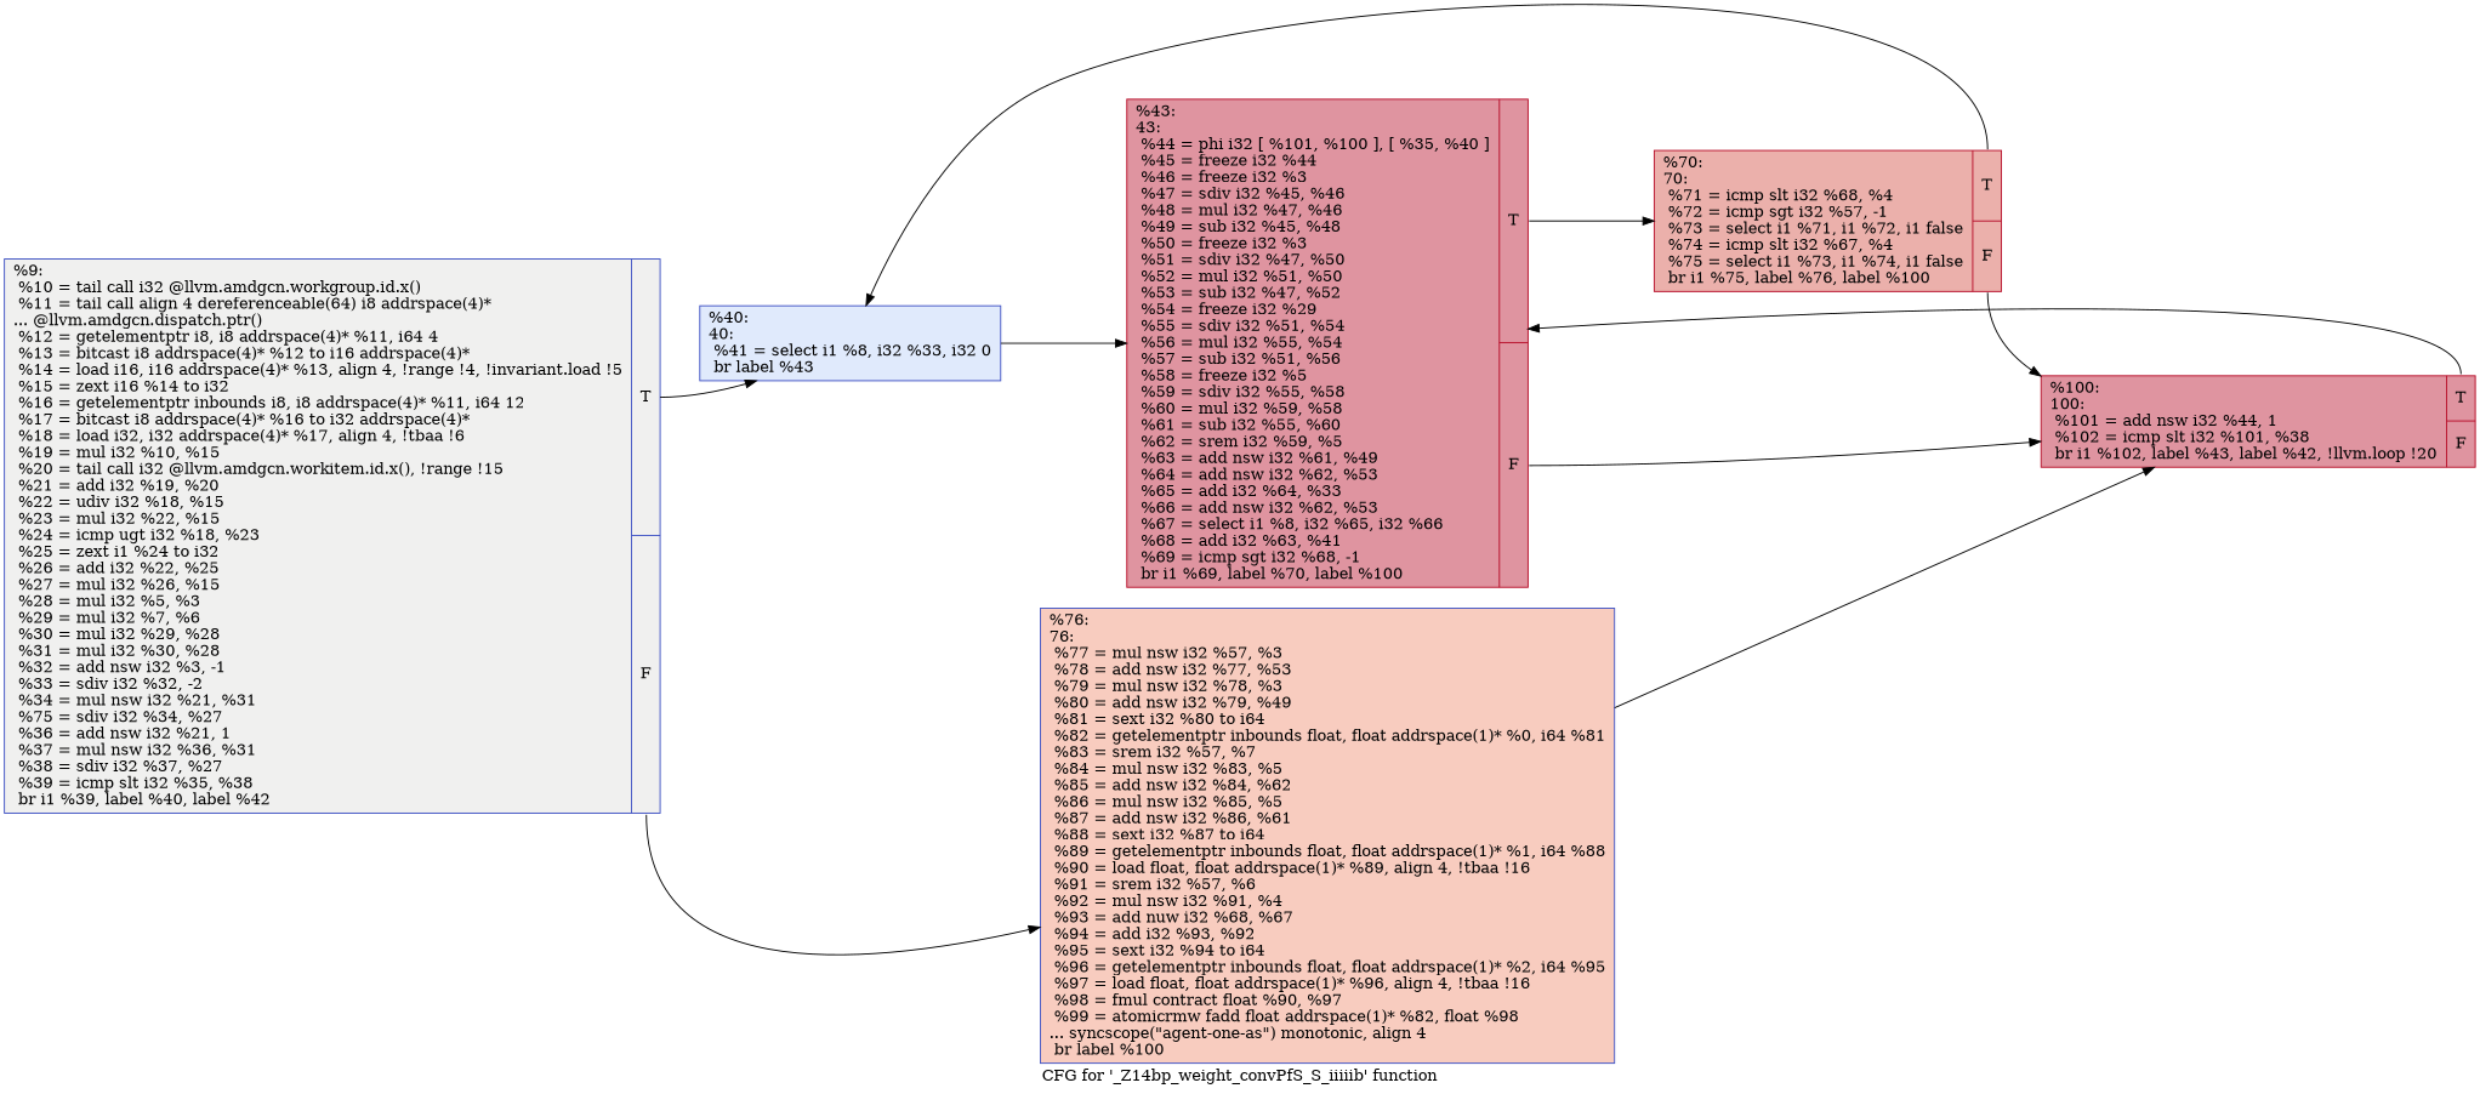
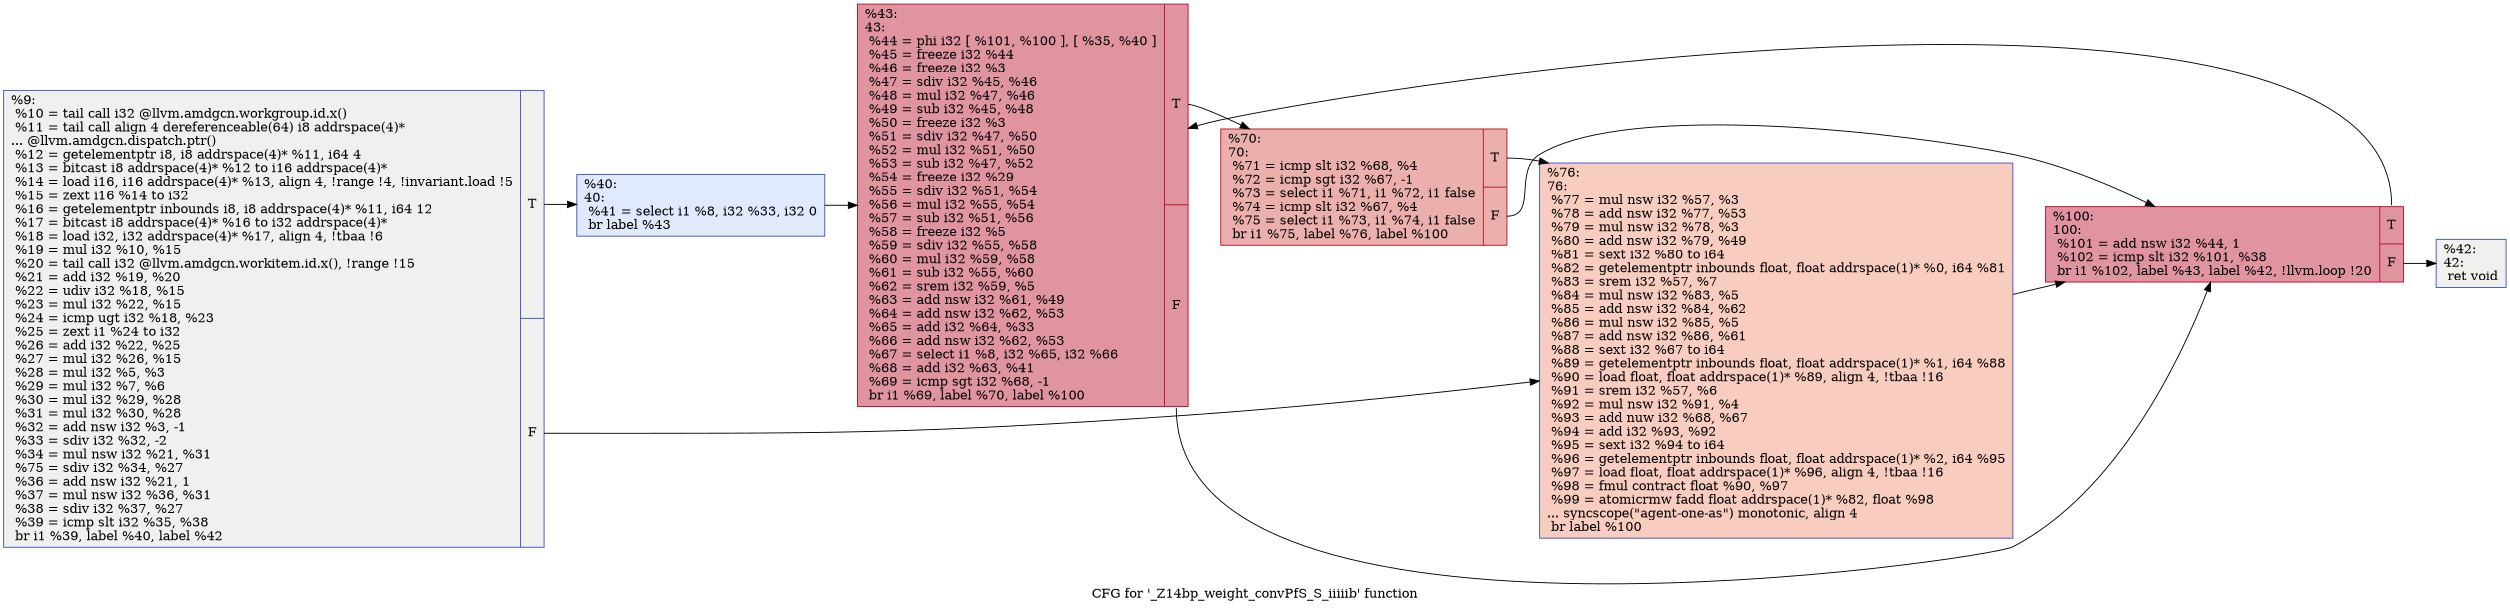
  digraph {
    label="CFG for '_Z14bp_weight_convPfS_S_iiiiib' function"
    rankdir=LR
    node [color="#3d50c3ff" fillcolor="#dedcdb70" shape=record style=filled]
    edge [tailport=s0]
    n1 [label="{%9:\l  %10 = tail call i32 @llvm.amdgcn.workgroup.id.x()\l  %11 = tail call align 4 dereferenceable(64) i8 addrspace(4)*\l... @llvm.amdgcn.dispatch.ptr()\l  %12 = getelementptr i8, i8 addrspace(4)* %11, i64 4\l  %13 = bitcast i8 addrspace(4)* %12 to i16 addrspace(4)*\l  %14 = load i16, i16 addrspace(4)* %13, align 4, !range !4, !invariant.load !5\l  %15 = zext i16 %14 to i32\l  %16 = getelementptr inbounds i8, i8 addrspace(4)* %11, i64 12\l  %17 = bitcast i8 addrspace(4)* %16 to i32 addrspace(4)*\l  %18 = load i32, i32 addrspace(4)* %17, align 4, !tbaa !6\l  %19 = mul i32 %10, %15\l  %20 = tail call i32 @llvm.amdgcn.workitem.id.x(), !range !15\l  %21 = add i32 %19, %20\l  %22 = udiv i32 %18, %15\l  %23 = mul i32 %22, %15\l  %24 = icmp ugt i32 %18, %23\l  %25 = zext i1 %24 to i32\l  %26 = add i32 %22, %25\l  %27 = mul i32 %26, %15\l  %28 = mul i32 %5, %3\l  %29 = mul i32 %7, %6\l  %30 = mul i32 %29, %28\l  %31 = mul i32 %30, %28\l  %32 = add nsw i32 %3, -1\l  %33 = sdiv i32 %32, -2\l  %34 = mul nsw i32 %21, %31\l  %75 = sdiv i32 %34, %27\l  %36 = add nsw i32 %21, 1\l  %37 = mul nsw i32 %36, %31\l  %38 = sdiv i32 %37, %27\l  %39 = icmp slt i32 %35, %38\l  br i1 %39, label %40, label %42\l|{<s0>T|<s1>F}}"]
    n2 [fillcolor="#b9d0f970" label="{%40:\l40:                                               \l  %41 = select i1 %8, i32 %33, i32 0\l  br label %43\l}"]
-   n3 [fillcolor="#f08b6e70" label="{%76:\l76:                                               \l  %77 = mul nsw i32 %57, %3\l  %78 = add nsw i32 %77, %53\l  %79 = mul nsw i32 %78, %3\l  %80 = add nsw i32 %79, %49\l  %81 = sext i32 %80 to i64\l  %82 = getelementptr inbounds float, float addrspace(1)* %0, i64 %81\l  %83 = srem i32 %57, %7\l  %84 = mul nsw i32 %83, %5\l  %85 = add nsw i32 %84, %62\l  %86 = mul nsw i32 %85, %5\l  %87 = add nsw i32 %86, %61\l  %88 = sext i32 %87 to i64\l  %89 = getelementptr inbounds float, float addrspace(1)* %1, i64 %88\l  %90 = load float, float addrspace(1)* %89, align 4, !tbaa !16\l  %91 = srem i32 %57, %6\l  %92 = mul nsw i32 %91, %4\l  %93 = add nuw i32 %68, %67\l  %94 = add i32 %93, %92\l  %95 = sext i32 %94 to i64\l  %96 = getelementptr inbounds float, float addrspace(1)* %2, i64 %95\l  %97 = load float, float addrspace(1)* %96, align 4, !tbaa !16\l  %98 = fmul contract float %90, %97\l  %99 = atomicrmw fadd float addrspace(1)* %82, float %98\l... syncscope(\"agent-one-as\") monotonic, align 4\l  br label %100\l}"]
+   n3 [fillcolor="#f08b6e70" label="{%76:\l76:                                               \l  %77 = mul nsw i32 %57, %3\l  %78 = add nsw i32 %77, %53\l  %79 = mul nsw i32 %78, %3\l  %80 = add nsw i32 %79, %49\l  %81 = sext i32 %80 to i64\l  %82 = getelementptr inbounds float, float addrspace(1)* %0, i64 %81\l  %83 = srem i32 %57, %7\l  %84 = mul nsw i32 %83, %5\l  %85 = add nsw i32 %84, %62\l  %86 = mul nsw i32 %85, %5\l  %87 = add nsw i32 %86, %61\l  %88 = sext i32 %67 to i64\l  %89 = getelementptr inbounds float, float addrspace(1)* %1, i64 %88\l  %90 = load float, float addrspace(1)* %89, align 4, !tbaa !16\l  %91 = srem i32 %57, %6\l  %92 = mul nsw i32 %91, %4\l  %93 = add nuw i32 %68, %67\l  %94 = add i32 %93, %92\l  %95 = sext i32 %94 to i64\l  %96 = getelementptr inbounds float, float addrspace(1)* %2, i64 %95\l  %97 = load float, float addrspace(1)* %96, align 4, !tbaa !16\l  %98 = fmul contract float %90, %97\l  %99 = atomicrmw fadd float addrspace(1)* %82, float %98\l... syncscope(\"agent-one-as\") monotonic, align 4\l  br label %100\l}"]
    n4 [color="#b70d28ff" fillcolor="#b70d2870" label="{%43:\l43:                                               \l  %44 = phi i32 [ %101, %100 ], [ %35, %40 ]\l  %45 = freeze i32 %44\l  %46 = freeze i32 %3\l  %47 = sdiv i32 %45, %46\l  %48 = mul i32 %47, %46\l  %49 = sub i32 %45, %48\l  %50 = freeze i32 %3\l  %51 = sdiv i32 %47, %50\l  %52 = mul i32 %51, %50\l  %53 = sub i32 %47, %52\l  %54 = freeze i32 %29\l  %55 = sdiv i32 %51, %54\l  %56 = mul i32 %55, %54\l  %57 = sub i32 %51, %56\l  %58 = freeze i32 %5\l  %59 = sdiv i32 %55, %58\l  %60 = mul i32 %59, %58\l  %61 = sub i32 %55, %60\l  %62 = srem i32 %59, %5\l  %63 = add nsw i32 %61, %49\l  %64 = add nsw i32 %62, %53\l  %65 = add i32 %64, %33\l  %66 = add nsw i32 %62, %53\l  %67 = select i1 %8, i32 %65, i32 %66\l  %68 = add i32 %63, %41\l  %69 = icmp sgt i32 %68, -1\l  br i1 %69, label %70, label %100\l|{<s0>T|<s1>F}}"]
-   n6 [color="#b70d28ff" fillcolor="#d24b4070" label="{%70:\l70:                                               \l  %71 = icmp slt i32 %68, %4\l  %72 = icmp sgt i32 %57, -1\l  %73 = select i1 %71, i1 %72, i1 false\l  %74 = icmp slt i32 %67, %4\l  %75 = select i1 %73, i1 %74, i1 false\l  br i1 %75, label %76, label %100\l|{<s0>T|<s1>F}}"]
+   n5 [label="{%42:\l42:                                               \l  ret void\l}"]
+   n6 [color="#b70d28ff" fillcolor="#d24b4070" label="{%70:\l70:                                               \l  %71 = icmp slt i32 %68, %4\l  %72 = icmp sgt i32 %67, -1\l  %73 = select i1 %71, i1 %72, i1 false\l  %74 = icmp slt i32 %67, %4\l  %75 = select i1 %73, i1 %74, i1 false\l  br i1 %75, label %76, label %100\l|{<s0>T|<s1>F}}"]
    n7 [color="#b70d28ff" fillcolor="#b70d2870" label="{%100:\l100:                                              \l  %101 = add nsw i32 %44, 1\l  %102 = icmp slt i32 %101, %38\l  br i1 %102, label %43, label %42, !llvm.loop !20\l|{<s0>T|<s1>F}}"]
    n1 -> n2
    n1 -> n3 [tailport=s1]
    n2 -> n4
    n3 -> n7
    n4 -> n6
    n4 -> n7 [tailport=s1]
-   n6 -> n2
+   n6 -> n3
    n6 -> n7 [tailport=s1]
    n7 -> n4
+   n7 -> n5 [tailport=s1]
  }
